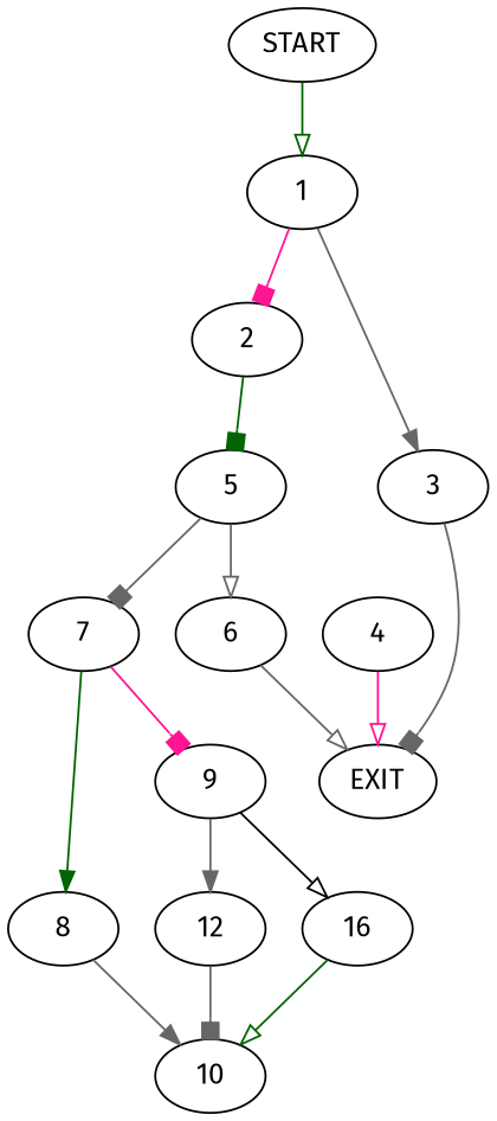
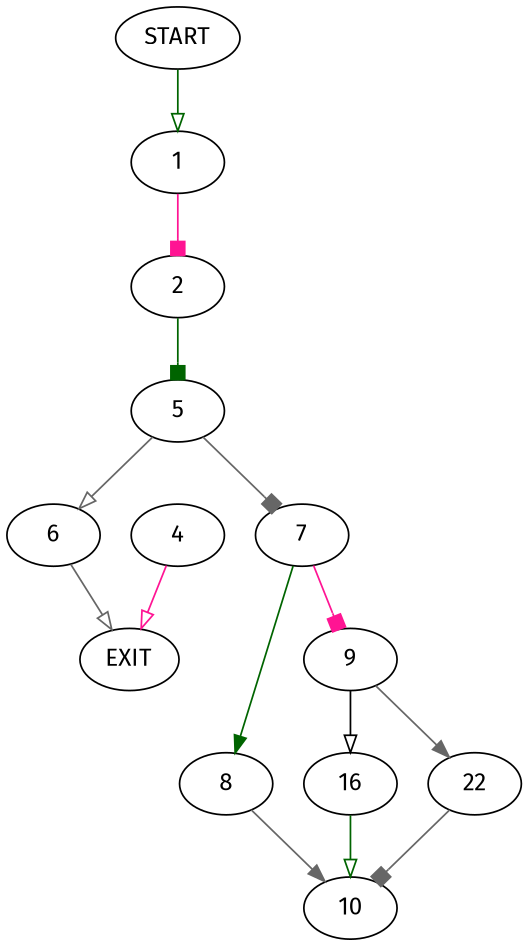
  digraph {
    fontname="Fira Sans"
    node [fontname="Fira Sans"]
    edge [arrowhead=onormal color=gray40 fontname="Fira Sans"]
    n1 [label=START]
    1
    2
-   3
    n5 [label=EXIT]
    5
    4
    6
    7
    8
    9
    10
    n13 [label=16]
-   12
+   12 [label=22]
    n1 -> 1 [color=darkgreen]
    1 -> 2 [arrowhead=box color=deeppink]
-   1 -> 3 [arrowhead=normal]
    2 -> 5 [arrowhead=box color=darkgreen]
-   3 -> n5 [arrowhead=box]
    5 -> 6
    5 -> 7 [arrowhead=box]
    4 -> n5 [color=deeppink]
    6 -> n5
    7 -> 8 [arrowhead=normal color=darkgreen]
    7 -> 9 [arrowhead=box color=deeppink]
    8 -> 10 [arrowhead=normal]
    9 -> n13 [color=black]
    9 -> 12 [arrowhead=normal]
    n13 -> 10 [color=darkgreen]
    12 -> 10 [arrowhead=box]
  }
